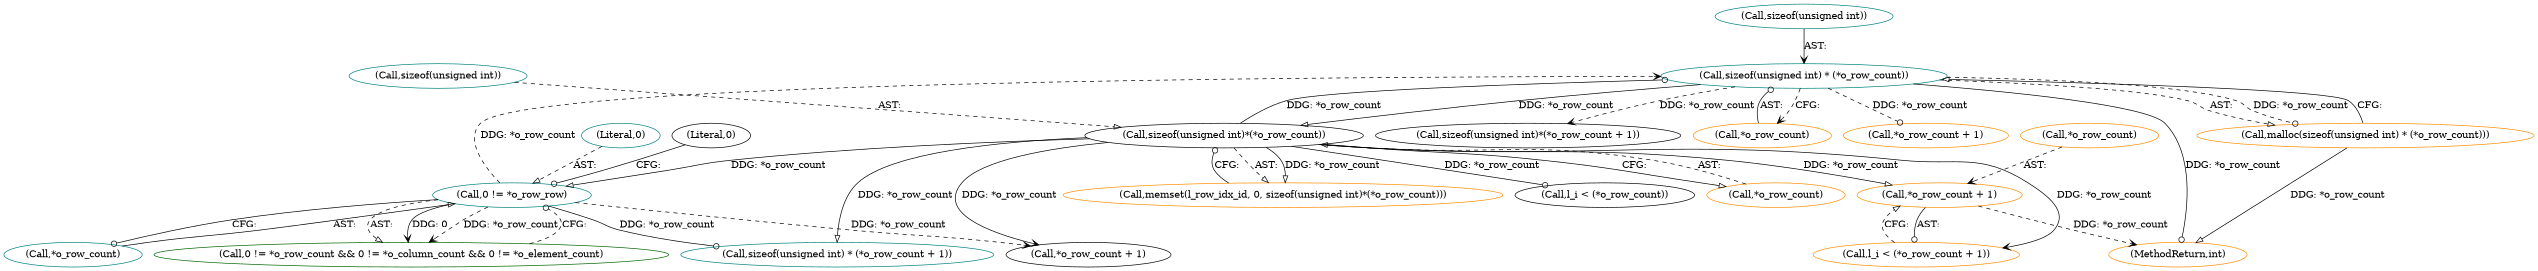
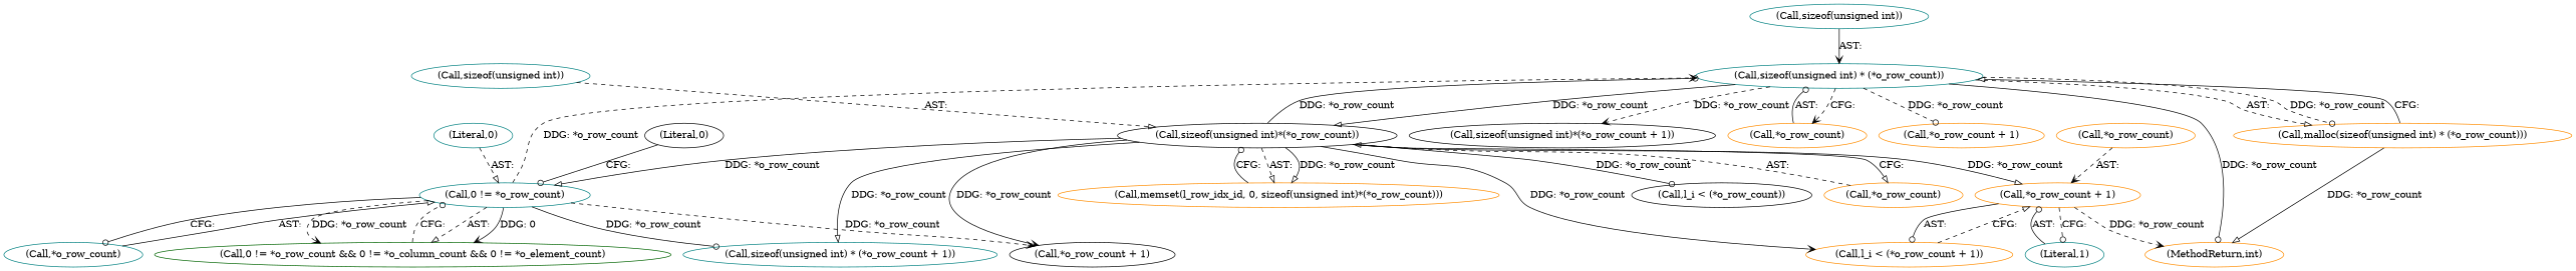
  digraph {
    node [color=darkorange]
    edge [arrowhead=onormal style=solid]
    n1 [label="(Call,*o_row_count + 1)"]
    n2 [label="(MethodReturn,int)"]
    n3 [label="(Call,l_i < (*o_row_count + 1))"]
+   n4 [color=teal label="(Literal,1)"]
    n5 [color=black label="(Call,sizeof(unsigned int)*(*o_row_count))"]
    n6 [color=teal label="(Call,sizeof(unsigned int) * (*o_row_count))"]
-   n7 [color=teal label="(Call,0 != *o_row_row)"]
+   n7 [color=teal label="(Call,0 != *o_row_count)"]
    n8 [color=black label="(Call,l_i < (*o_row_count))"]
    n9 [label="(Call,*o_row_count)"]
    n10 [color=teal label="(Call,sizeof(unsigned int) * (*o_row_count + 1))"]
    n11 [color=black label="(Call,*o_row_count + 1)"]
    n12 [label="(Call,memset(l_row_idx_id, 0, sizeof(unsigned int)*(*o_row_count)))"]
    n13 [color=black label="(Call,sizeof(unsigned int)*(*o_row_count + 1))"]
    n14 [label="(Call,*o_row_count)"]
    n15 [label="(Call,*o_row_count + 1)"]
    n16 [label="(Call,malloc(sizeof(unsigned int) * (*o_row_count)))"]
    n17 [color=teal label="(Call,*o_row_count)"]
    n18 [color=darkgreen label="(Call,0 != *o_row_count && 0 != *o_column_count && 0 != *o_element_count)"]
    n19 [color=teal label="(Call,sizeof(unsigned int))"]
    n20 [color=teal label="(Call,sizeof(unsigned int))"]
    n21 [color=black label="(Literal,0)"]
    n22 [label="(Call,*o_row_count)"]
    n23 [color=teal label="(Literal,0)"]
    n1 -> n2 [arrowhead=vee label="DDG: *o_row_count" style=dashed]
    n1 -> n3 [arrowhead=odot label="AST: "]
+   n1 -> n4 [arrowhead=odot label="CFG: " style=dashed]
    n3 -> n1 [label="CFG: " style=dashed]
+   n4 -> n1 [arrowhead=odot label="AST: "]
    n5 -> n1 [label="DDG: *o_row_count"]
    n5 -> n3 [arrowhead=vee label="DDG: *o_row_count"]
    n5 -> n6 [arrowhead=odot label="DDG: *o_row_count"]
    n5 -> n7 [label="DDG: *o_row_count"]
    n5 -> n8 [arrowhead=odot label="DDG: *o_row_count"]
    n5 -> n9 [label="CFG: "]
    n5 -> n10 [label="DDG: *o_row_count"]
    n5 -> n11 [arrowhead=vee label="DDG: *o_row_count"]
    n5 -> n12 [label="AST: " style=dashed]
    n5 -> n12 [label="DDG: *o_row_count"]
    n6 -> n2 [arrowhead=odot label="DDG: *o_row_count"]
    n6 -> n5 [label="DDG: *o_row_count"]
    n6 -> n13 [arrowhead=vee label="DDG: *o_row_count" style=dashed]
    n6 -> n14 [arrowhead=vee label="CFG: " style=dashed]
    n6 -> n15 [arrowhead=odot label="DDG: *o_row_count" style=dashed]
    n6 -> n16 [label="AST: " style=dashed]
    n6 -> n16 [arrowhead=odot label="DDG: *o_row_count" style=dashed]
    n7 -> n6 [arrowhead=vee label="DDG: *o_row_count" style=dashed]
    n7 -> n10 [arrowhead=odot label="DDG: *o_row_count"]
    n7 -> n11 [arrowhead=vee label="DDG: *o_row_count" style=dashed]
    n7 -> n17 [arrowhead=odot label="CFG: "]
    n7 -> n18 [label="AST: " style=dashed]
    n7 -> n18 [arrowhead=vee label="DDG: 0"]
    n7 -> n18 [arrowhead=vee label="DDG: *o_row_count" style=dashed]
    n9 -> n5 [label="AST: " style=dashed]
    n12 -> n5 [arrowhead=odot label="CFG: "]
    n14 -> n6 [arrowhead=odot label="AST: "]
    n16 -> n2 [label="DDG: *o_row_count"]
    n16 -> n6 [label="CFG: "]
    n17 -> n7 [label="AST: "]
    n18 -> n7 [arrowhead=odot label="CFG: " style=dashed]
    n19 -> n6 [arrowhead=vee label="AST: "]
    n20 -> n5 [label="AST: " style=dashed]
    n21 -> n7 [arrowhead=odot label="CFG: "]
    n22 -> n1 [arrowhead=vee label="AST: " style=dashed]
    n23 -> n7 [label="AST: " style=dashed]
  }
